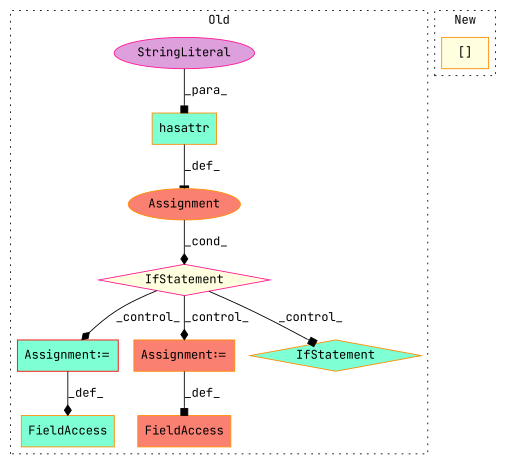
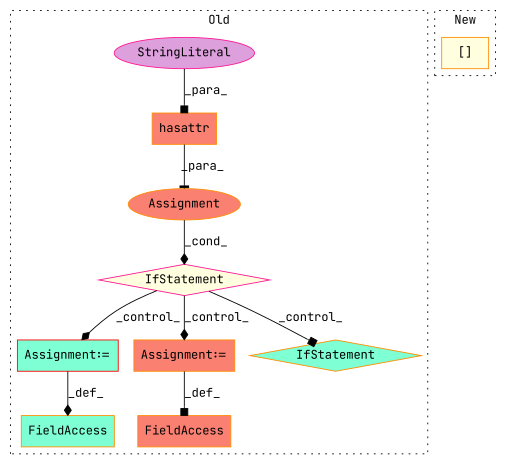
  digraph {
    fontname="JetBrains Mono"
    node [a=25 color=darkorange fillcolor=aquamarine fontname="JetBrains Mono" l="4,2" shape=box style=filled]
    edge [arrowhead=diamond fontname="JetBrains Mono"]
-   n1 [a=32 l="8,1" label=hasattr s="1672,1696"]
+   n1 [a=32 fillcolor=salmon l="8,1" label=hasattr s="1672,1696"]
    n2 [a=45 color=deeppink fillcolor=plum l=10 label=StringLiteral s=1686 shape=ellipse]
    n3 [color=deeppink fillcolor=lightyellow label=IfStatement s="1668,1697" shape=diamond]
    n4 [a=7 color=red l=1 label="Assignment:=" s=1759]
    n5 [a=42 fillcolor=salmon label=Assignment shape=ellipse l=""]
    n6 [a=7 fillcolor=salmon l=1 label="Assignment:=" s=1797]
    n7 [a=22 fillcolor=salmon l=22 label=FieldAccess s=1775]
    n8 [a=22 l=21 label=FieldAccess s=1738]
    n9 [label=IfStatement s="1927,1948" shape=diamond]
    n10 [a=2 fillcolor=lightyellow l="18,1" label="[]" s="1883,1915"]
    subgraph cluster_1 {
      label=Old
      style=dotted
      n1
      n2
      n3
      n4
      n5
      n6
      n7
      n8
      n9
    }
    subgraph cluster_2 {
      label=New
      style=dotted
      n10
    }
-   n1 -> n5 [arrowhead=tee label=_def_]
+   n1 -> n5 [arrowhead=tee label=_para_]
    n2 -> n1 [arrowhead=box label=_para_]
    n3 -> n4 [label=_control_]
    n3 -> n6 [label=_control_]
    n3 -> n9 [arrowhead=box label=_control_]
    n4 -> n8 [label=_def_]
    n5 -> n3 [label=_cond_]
    n6 -> n7 [arrowhead=box label=_def_]
  }
